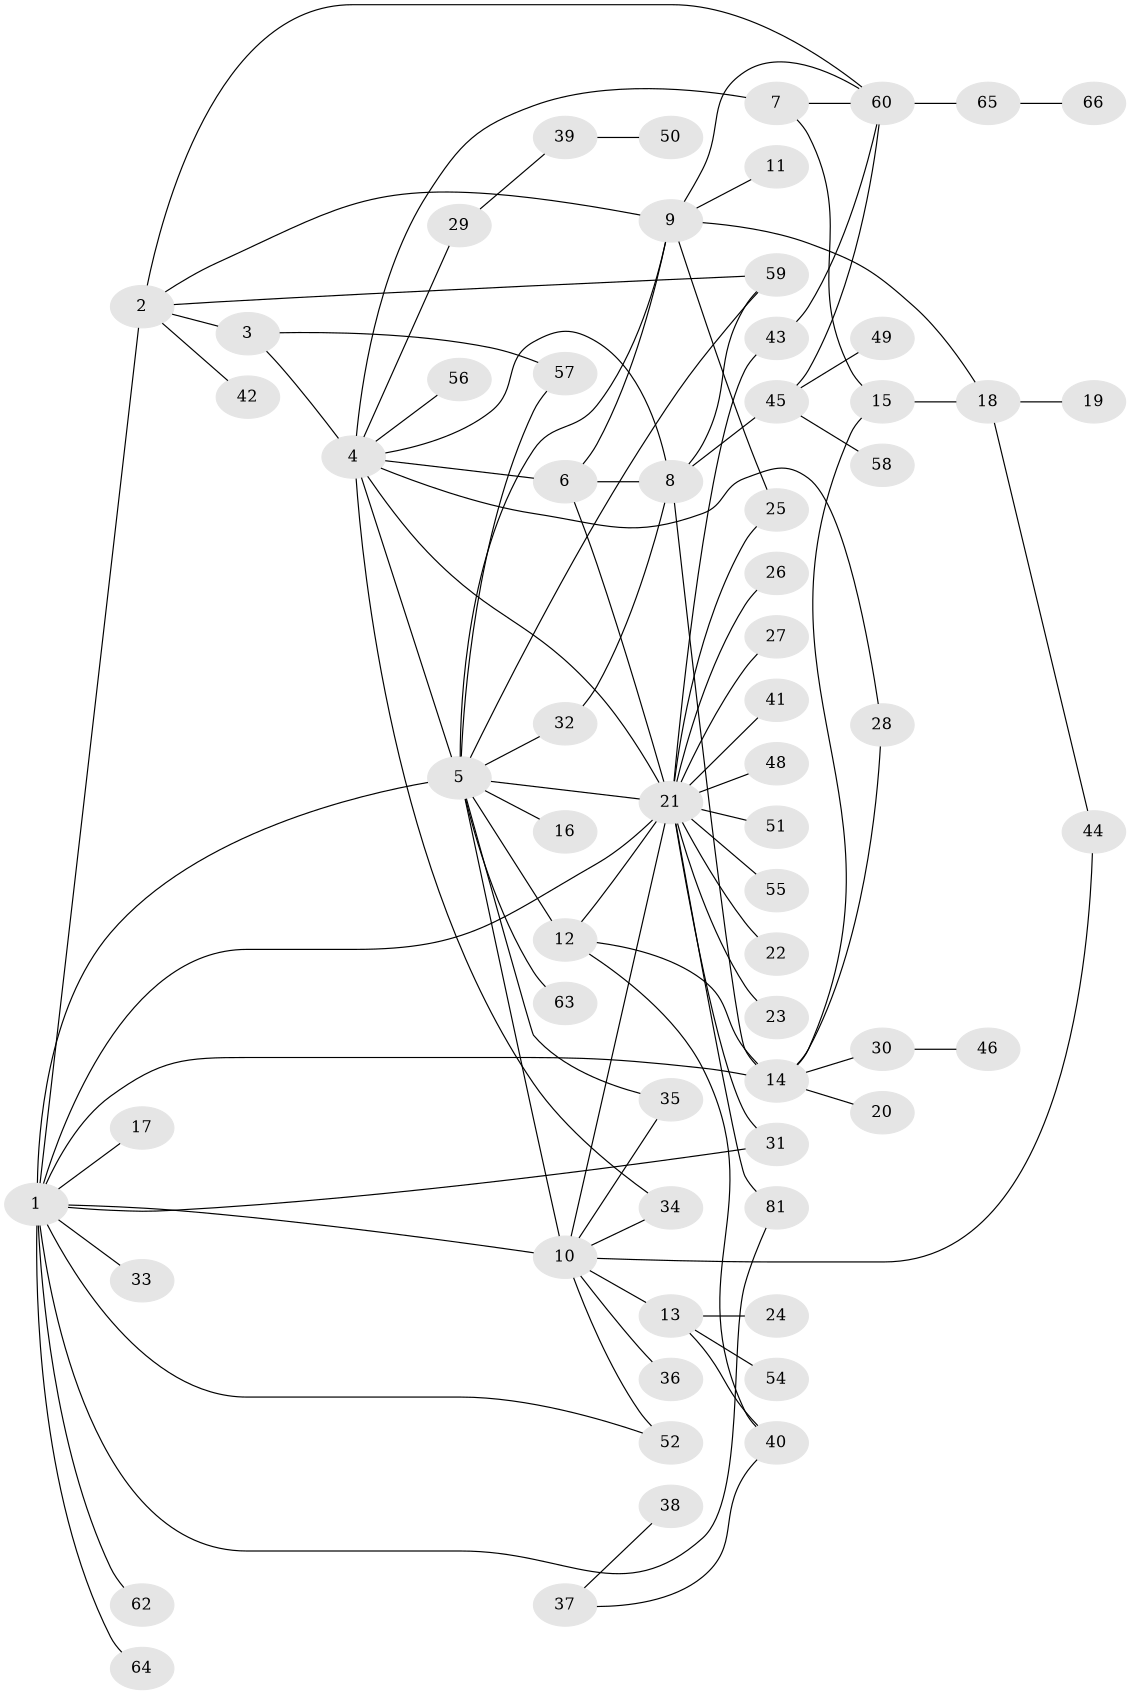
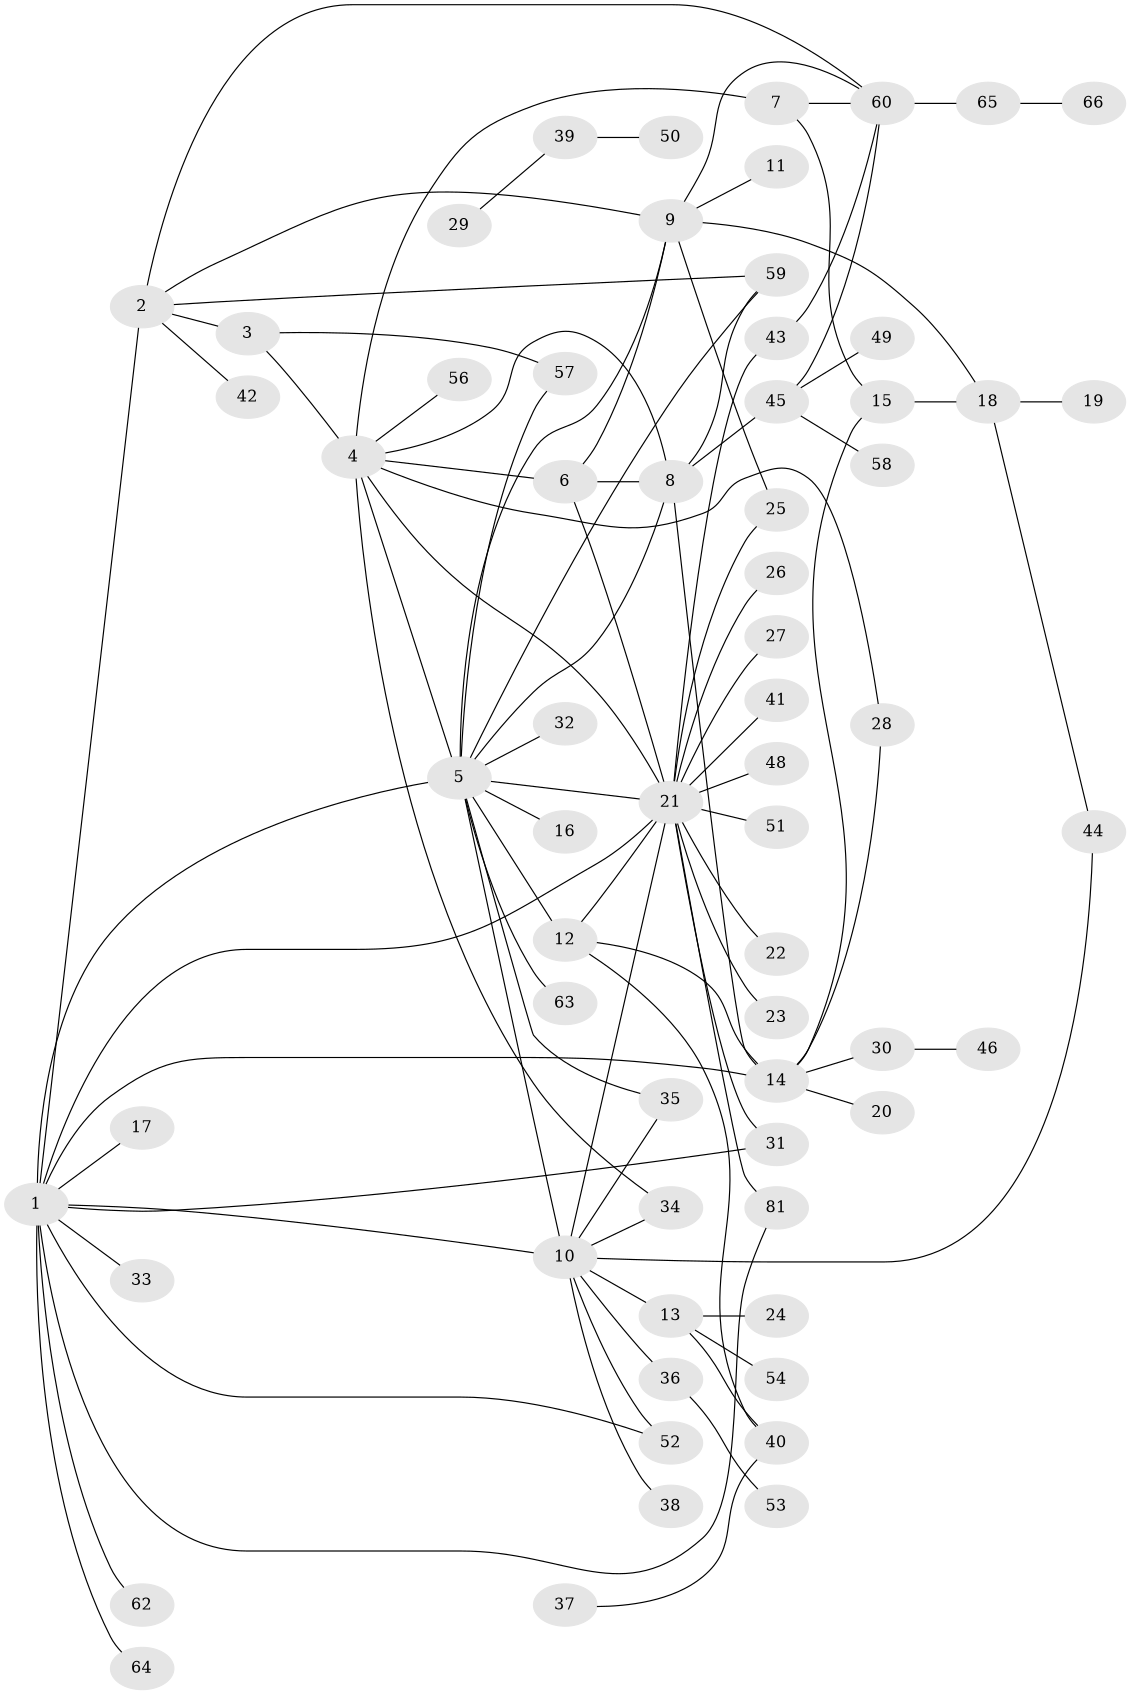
  graph {
    rankdir=LR
    node [color=gray90 style=filled]
    edge [weight=1.0]
    1
    2
    5
    10
    14
    17
    21
    31
    33
    52
    n11 [label=81]
    62
    64
    3
    9
    42
    59
    60
    57
    8
    12
    16
    32
    35
    63
    34
    38
    13
    36
    44
    28
    15
    20
    30
    25
    22
    23
    26
    27
    41
    43
    48
    51
-   55
    37
    40
    4
    11
    18
    65
    6
    7
    29
    56
    45
    39
    49
    58
    19
    24
    54
+   53
    46
    50
    66
    1 -- 2
    1 -- 5
    1 -- 10
    1 -- 14
    1 -- 17
    1 -- 21
    1 -- 31
    1 -- 33
    1 -- 52
    1 -- n11
    1 -- 62
    1 -- 64
    2 -- 3
    2 -- 9
    2 -- 42
    2 -- 59
    2 -- 60
    5 -- 10
    5 -- 21
    5 -- 9
    5 -- 59
    5 -- 57
-   32 -- 8
+   5 -- 8
    5 -- 12
    5 -- 16
    5 -- 32
    5 -- 35
    5 -- 63
    10 -- 21
    10 -- 52
    10 -- 35
    10 -- 34
-   37 -- 38
+   10 -- 38
    10 -- 13
    10 -- 36
    10 -- 44
    14 -- 28
    14 -- 15
    14 -- 20
    14 -- 30
    21 -- 31
    21 -- n11
    21 -- 25
    21 -- 22
    21 -- 23
    21 -- 26
    21 -- 27
    21 -- 41
    21 -- 43
    21 -- 48
    21 -- 51
-   21 -- 55
    3 -- 57
    3 -- 4
    9 -- 60
    9 -- 25
    9 -- 11
    9 -- 18
    60 -- 65
    8 -- 14
    8 -- 59
    8 -- 45
    12 -- 14
    12 -- 21
    12 -- 40
    13 -- 40
    13 -- 24
    13 -- 54
+   36 -- 53
    15 -- 18
    30 -- 46
    43 -- 60
    37 -- 40
    4 -- 5
    4 -- 21
    4 -- 8
    4 -- 34
    4 -- 28
    4 -- 6
    4 -- 7
-   4 -- 29
    4 -- 56
    18 -- 44
    18 -- 19
    65 -- 66
    6 -- 21
    6 -- 9
    6 -- 8
    7 -- 60
    7 -- 15
    29 -- 39
    45 -- 60
    45 -- 49
    45 -- 58
    39 -- 50
  }
